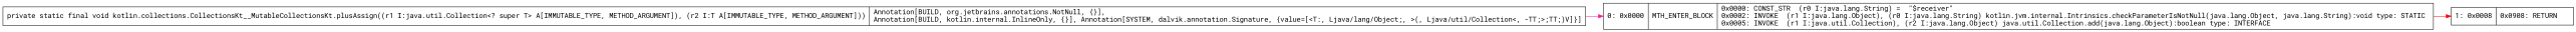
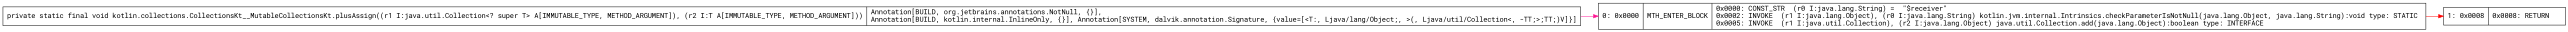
  digraph {
    rankdir=LR
    fontname="Roboto Mono"
    node [shape=record fontname="Roboto Mono"]
    edge [fontname="Roboto Mono"]
    n1 [label="{0\:\ 0x0000|MTH_ENTER_BLOCK\l|0x0000: CONST_STR  (r0 I:java.lang.String) =  \"$receiver\" \l0x0002: INVOKE  (r1 I:java.lang.Object), (r0 I:java.lang.String) kotlin.jvm.internal.Intrinsics.checkParameterIsNotNull(java.lang.Object, java.lang.String):void type: STATIC \l0x0005: INVOKE  (r1 I:java.util.Collection), (r2 I:java.lang.Object) java.util.Collection.add(java.lang.Object):boolean type: INTERFACE \l}"]
-   n2 [label="{1\:\ 0x0008|0x0908: RETURN   \l}"]
+   n2 [label="{1\:\ 0x0008|0x0008: RETURN   \l}"]
    n3 [label="{private static final void kotlin.collections.CollectionsKt__MutableCollectionsKt.plusAssign((r1 I:java.util.Collection\<? super T\> A[IMMUTABLE_TYPE, METHOD_ARGUMENT]), (r2 I:T A[IMMUTABLE_TYPE, METHOD_ARGUMENT]))  | Annotation[BUILD, org.jetbrains.annotations.NotNull, \{\}], \lAnnotation[BUILD, kotlin.internal.InlineOnly, \{\}], Annotation[SYSTEM, dalvik.annotation.Signature, \{value=[\<T:, Ljava\/lang\/Object;, \>(, Ljava\/util\/Collection\<, \-TT;\>;TT;)V]\}]\l}"]
    n1 -> n2 [color=red]
    n3 -> n1 [color=deeppink]
  }
